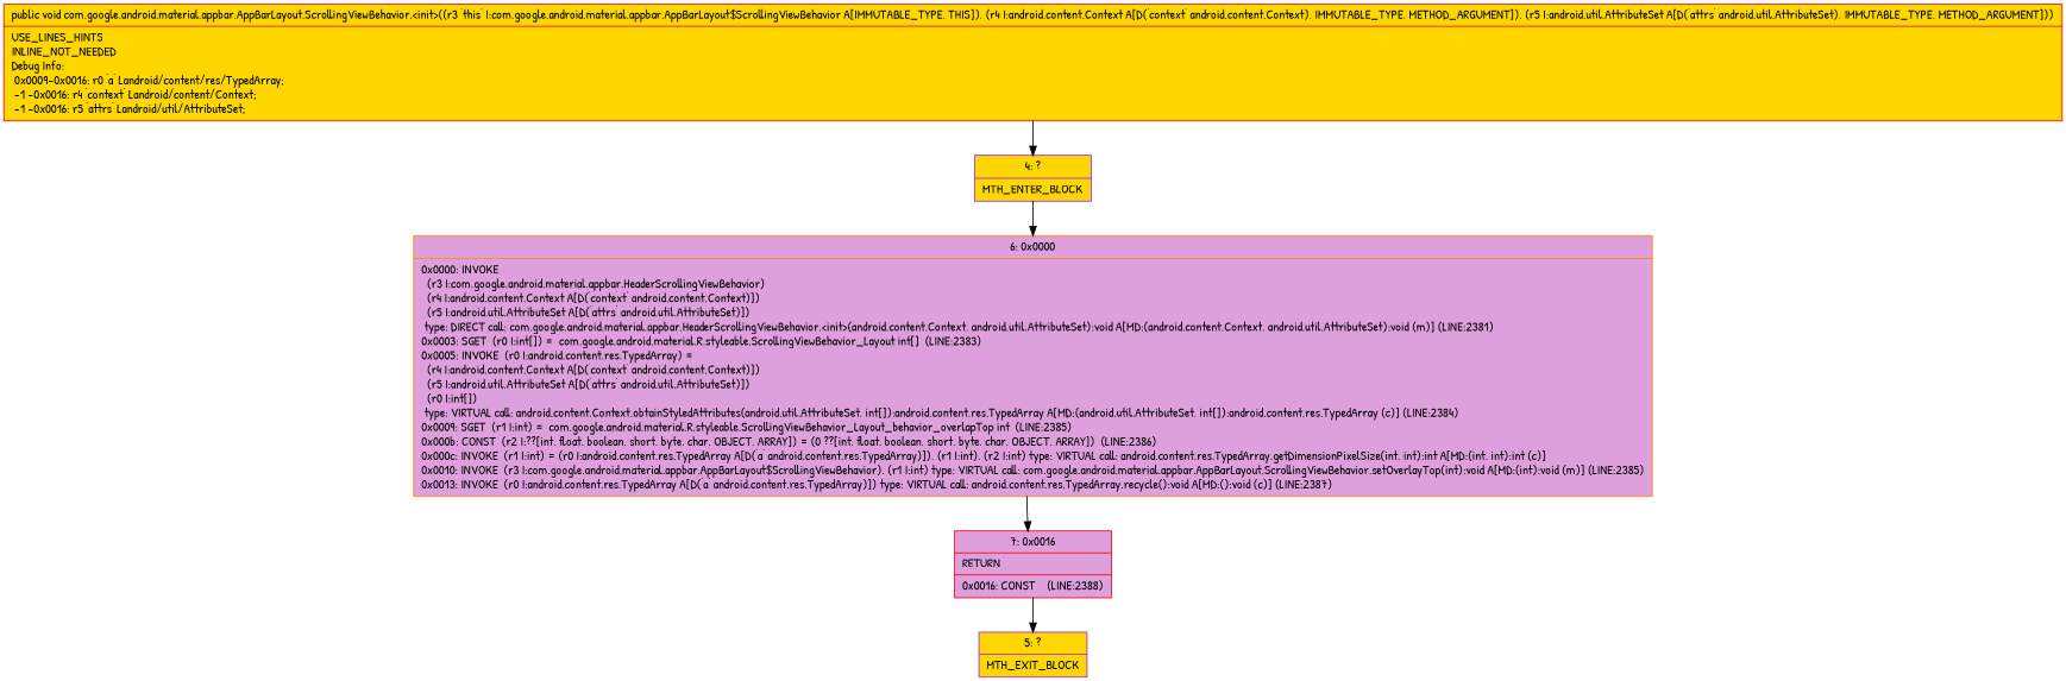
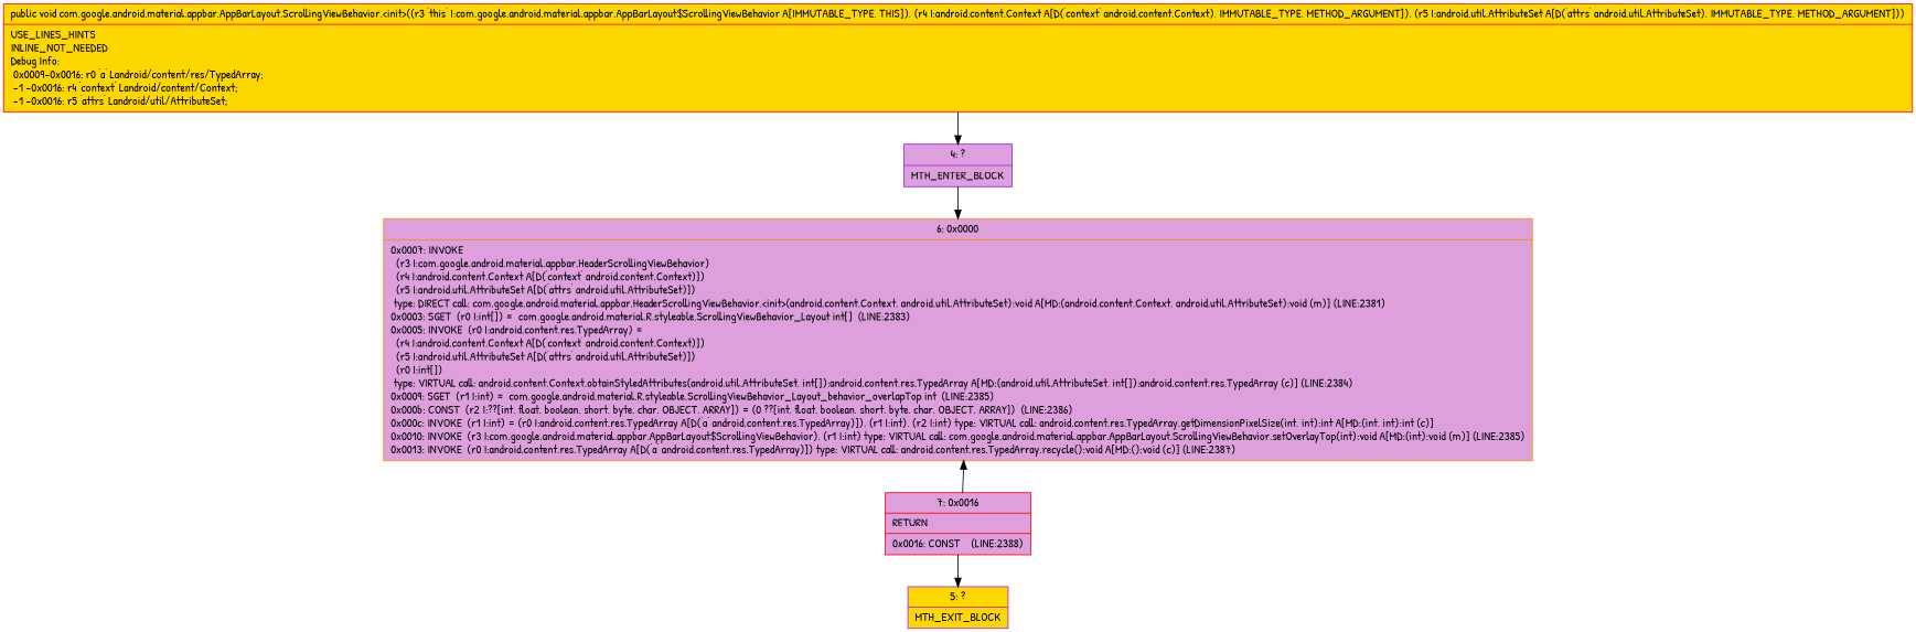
  digraph {
    fontname="Patrick Hand"
    node [color=purple fillcolor=gold fontname="Patrick Hand" shape=record style=filled]
    edge [fontname="Patrick Hand"]
-   n1 [label="{4\:\ ?|MTH_ENTER_BLOCK\l}"]
-   n2 [color=darkorange fillcolor=plum label="{6\:\ 0x0000|0x0000: INVOKE  \l  (r3 I:com.google.android.material.appbar.HeaderScrollingViewBehavior)\l  (r4 I:android.content.Context A[D('context' android.content.Context)])\l  (r5 I:android.util.AttributeSet A[D('attrs' android.util.AttributeSet)])\l type: DIRECT call: com.google.android.material.appbar.HeaderScrollingViewBehavior.\<init\>(android.content.Context, android.util.AttributeSet):void A[MD:(android.content.Context, android.util.AttributeSet):void (m)] (LINE:2381)\l0x0003: SGET  (r0 I:int[]) =  com.google.android.material.R.styleable.ScrollingViewBehavior_Layout int[]  (LINE:2383)\l0x0005: INVOKE  (r0 I:android.content.res.TypedArray) = \l  (r4 I:android.content.Context A[D('context' android.content.Context)])\l  (r5 I:android.util.AttributeSet A[D('attrs' android.util.AttributeSet)])\l  (r0 I:int[])\l type: VIRTUAL call: android.content.Context.obtainStyledAttributes(android.util.AttributeSet, int[]):android.content.res.TypedArray A[MD:(android.util.AttributeSet, int[]):android.content.res.TypedArray (c)] (LINE:2384)\l0x0009: SGET  (r1 I:int) =  com.google.android.material.R.styleable.ScrollingViewBehavior_Layout_behavior_overlapTop int  (LINE:2385)\l0x000b: CONST  (r2 I:??[int, float, boolean, short, byte, char, OBJECT, ARRAY]) = (0 ??[int, float, boolean, short, byte, char, OBJECT, ARRAY])  (LINE:2386)\l0x000c: INVOKE  (r1 I:int) = (r0 I:android.content.res.TypedArray A[D('a' android.content.res.TypedArray)]), (r1 I:int), (r2 I:int) type: VIRTUAL call: android.content.res.TypedArray.getDimensionPixelSize(int, int):int A[MD:(int, int):int (c)]\l0x0010: INVOKE  (r3 I:com.google.android.material.appbar.AppBarLayout$ScrollingViewBehavior), (r1 I:int) type: VIRTUAL call: com.google.android.material.appbar.AppBarLayout.ScrollingViewBehavior.setOverlayTop(int):void A[MD:(int):void (m)] (LINE:2385)\l0x0013: INVOKE  (r0 I:android.content.res.TypedArray A[D('a' android.content.res.TypedArray)]) type: VIRTUAL call: android.content.res.TypedArray.recycle():void A[MD:():void (c)] (LINE:2387)\l}"]
+   n1 [fillcolor=plum label="{4\:\ ?|MTH_ENTER_BLOCK\l}"]
+   n2 [color=darkorange fillcolor=plum label="{6\:\ 0x0000|0x0007: INVOKE  \l  (r3 I:com.google.android.material.appbar.HeaderScrollingViewBehavior)\l  (r4 I:android.content.Context A[D('context' android.content.Context)])\l  (r5 I:android.util.AttributeSet A[D('attrs' android.util.AttributeSet)])\l type: DIRECT call: com.google.android.material.appbar.HeaderScrollingViewBehavior.\<init\>(android.content.Context, android.util.AttributeSet):void A[MD:(android.content.Context, android.util.AttributeSet):void (m)] (LINE:2381)\l0x0003: SGET  (r0 I:int[]) =  com.google.android.material.R.styleable.ScrollingViewBehavior_Layout int[]  (LINE:2383)\l0x0005: INVOKE  (r0 I:android.content.res.TypedArray) = \l  (r4 I:android.content.Context A[D('context' android.content.Context)])\l  (r5 I:android.util.AttributeSet A[D('attrs' android.util.AttributeSet)])\l  (r0 I:int[])\l type: VIRTUAL call: android.content.Context.obtainStyledAttributes(android.util.AttributeSet, int[]):android.content.res.TypedArray A[MD:(android.util.AttributeSet, int[]):android.content.res.TypedArray (c)] (LINE:2384)\l0x0009: SGET  (r1 I:int) =  com.google.android.material.R.styleable.ScrollingViewBehavior_Layout_behavior_overlapTop int  (LINE:2385)\l0x000b: CONST  (r2 I:??[int, float, boolean, short, byte, char, OBJECT, ARRAY]) = (0 ??[int, float, boolean, short, byte, char, OBJECT, ARRAY])  (LINE:2386)\l0x000c: INVOKE  (r1 I:int) = (r0 I:android.content.res.TypedArray A[D('a' android.content.res.TypedArray)]), (r1 I:int), (r2 I:int) type: VIRTUAL call: android.content.res.TypedArray.getDimensionPixelSize(int, int):int A[MD:(int, int):int (c)]\l0x0010: INVOKE  (r3 I:com.google.android.material.appbar.AppBarLayout$ScrollingViewBehavior), (r1 I:int) type: VIRTUAL call: com.google.android.material.appbar.AppBarLayout.ScrollingViewBehavior.setOverlayTop(int):void A[MD:(int):void (m)] (LINE:2385)\l0x0013: INVOKE  (r0 I:android.content.res.TypedArray A[D('a' android.content.res.TypedArray)]) type: VIRTUAL call: android.content.res.TypedArray.recycle():void A[MD:():void (c)] (LINE:2387)\l}"]
    n3 [color=red fillcolor=plum label="{7\:\ 0x0016|RETURN\l|0x0016: CONST    (LINE:2388)\l}"]
    n4 [label="{5\:\ ?|MTH_EXIT_BLOCK\l}"]
    n5 [color=red label="{public void com.google.android.material.appbar.AppBarLayout.ScrollingViewBehavior.\<init\>((r3 'this' I:com.google.android.material.appbar.AppBarLayout$ScrollingViewBehavior A[IMMUTABLE_TYPE, THIS]), (r4 I:android.content.Context A[D('context' android.content.Context), IMMUTABLE_TYPE, METHOD_ARGUMENT]), (r5 I:android.util.AttributeSet A[D('attrs' android.util.AttributeSet), IMMUTABLE_TYPE, METHOD_ARGUMENT]))  | USE_LINES_HINTS\lINLINE_NOT_NEEDED\lDebug Info:\l  0x0009\-0x0016: r0 'a' Landroid\/content\/res\/TypedArray;\l  \-1 \-0x0016: r4 'context' Landroid\/content\/Context;\l  \-1 \-0x0016: r5 'attrs' Landroid\/util\/AttributeSet;\l}"]
    n1 -> n2
-   n2 -> n3
+   n3 -> n2
    n3 -> n4
    n5 -> n1
  }
